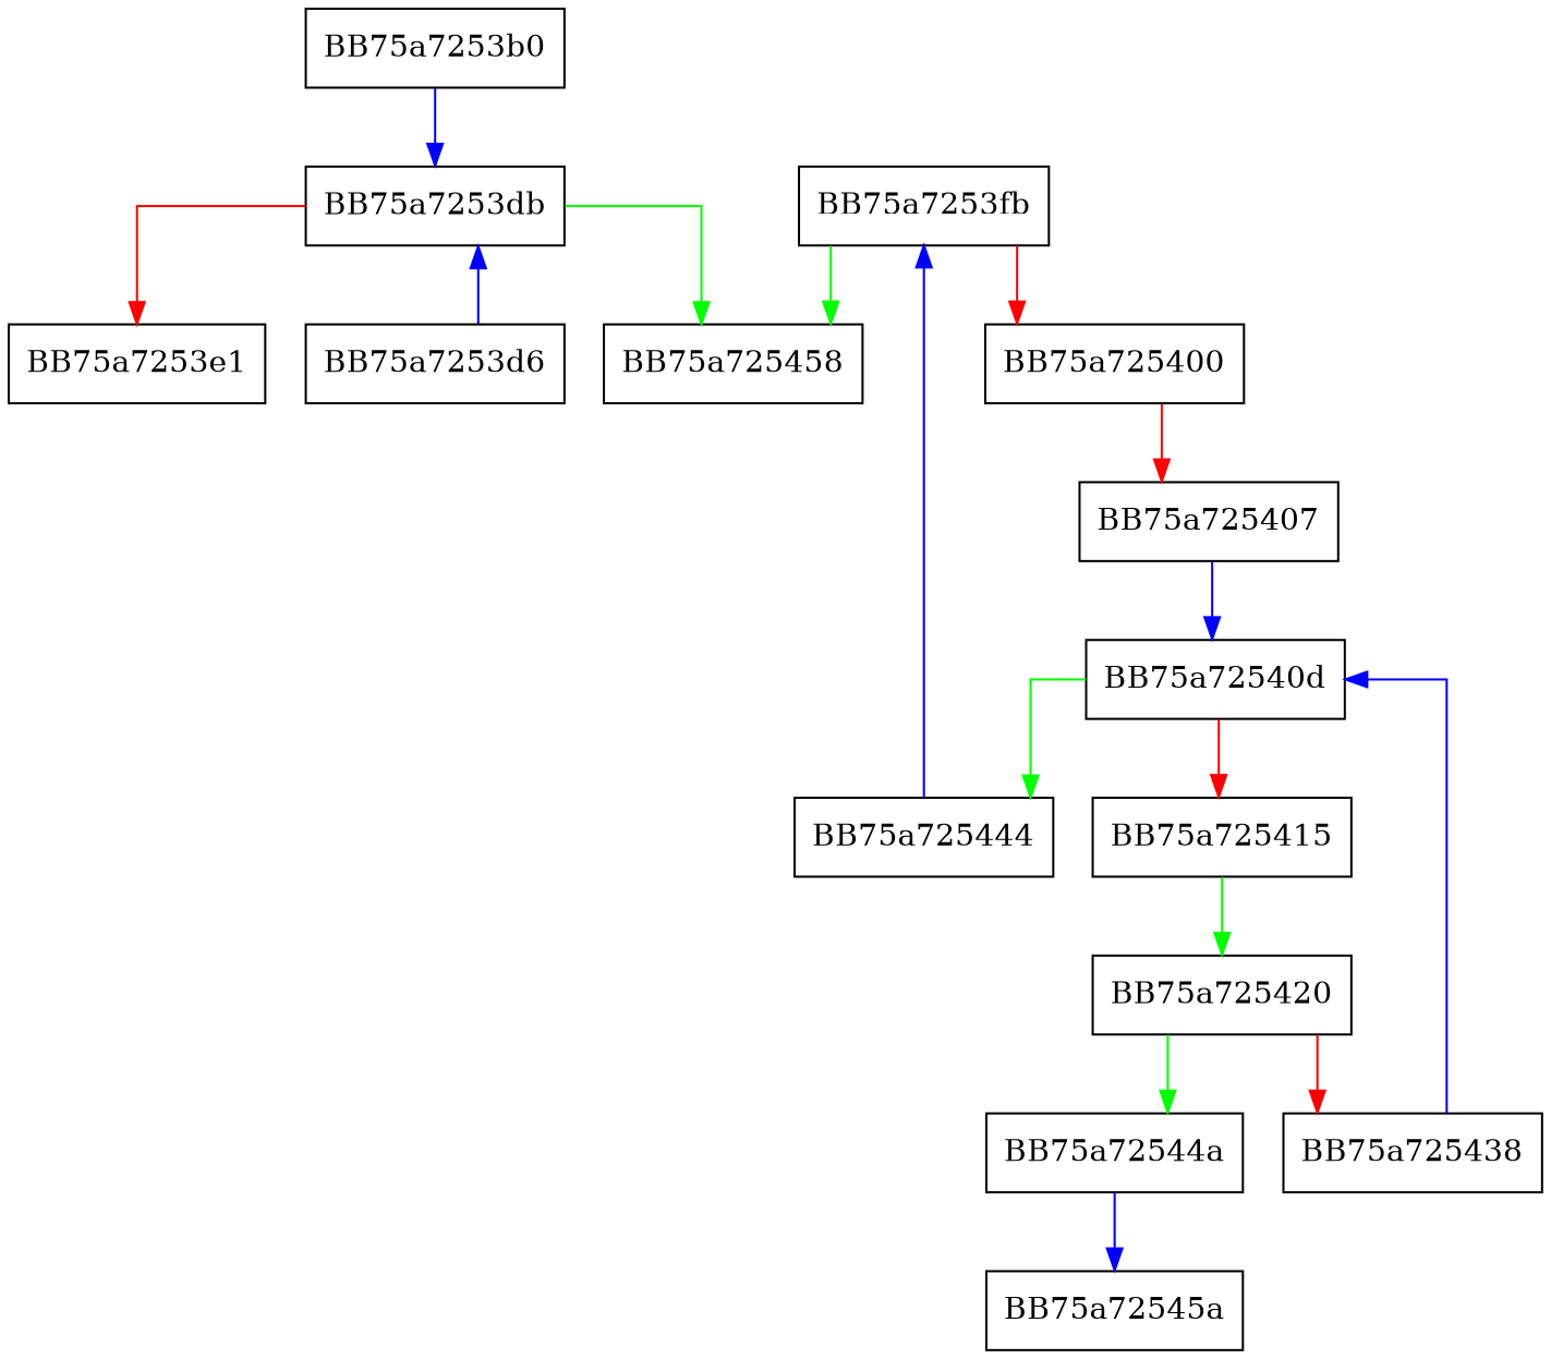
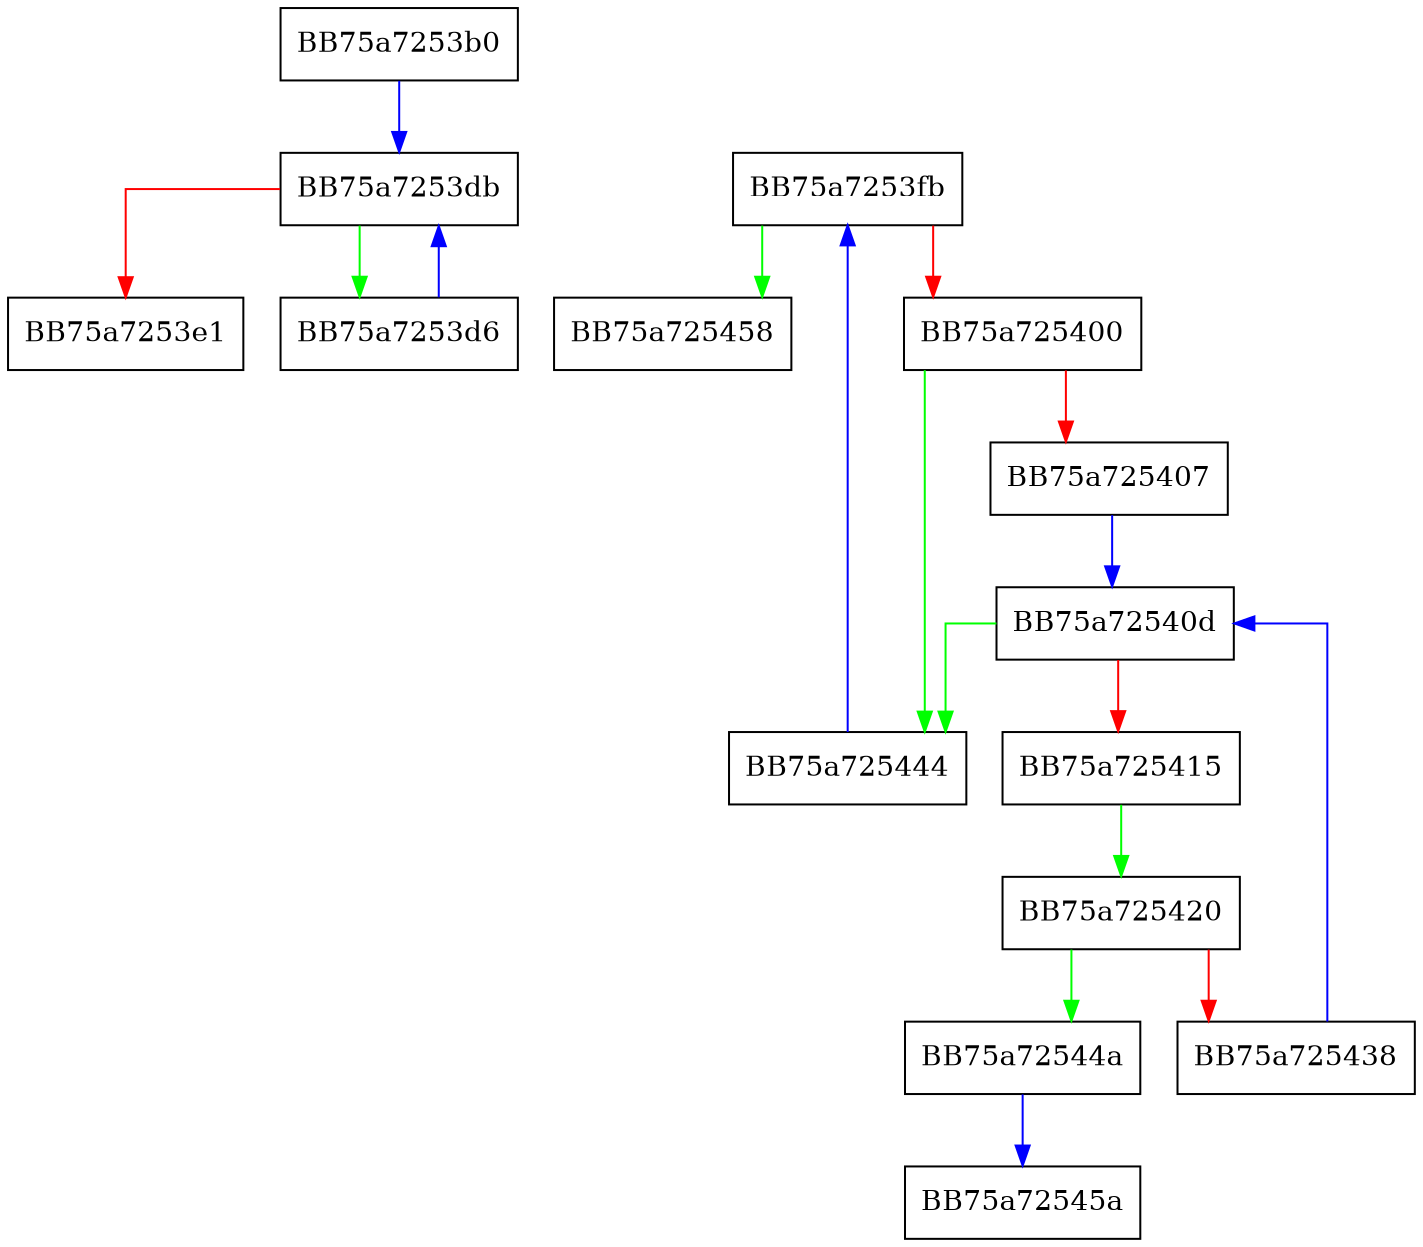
  digraph {
    splines=ortho
    node [shape=box]
    edge [color=blue]
    BB75a7253b0
    BB75a7253db
    BB75a7253d6
    BB75a7253e1
    BB75a7253fb
    BB75a725458
    BB75a725400
    BB75a725444
    BB75a725407
    BB75a72540d
    BB75a725415
    BB75a725420
    BB75a725438
    BB75a72544a
    BB75a72545a
    BB75a7253b0 -> BB75a7253db
-   BB75a7253db -> BB75a725458 [color=green]
+   BB75a7253db -> BB75a7253d6 [color=green]
    BB75a7253db -> BB75a7253e1 [color=red]
    BB75a7253d6 -> BB75a7253db
    BB75a7253fb -> BB75a725458 [color=green]
    BB75a7253fb -> BB75a725400 [color=red]
+   BB75a725400 -> BB75a725444 [color=green]
    BB75a725400 -> BB75a725407 [color=red]
    BB75a725444 -> BB75a7253fb
    BB75a725407 -> BB75a72540d
    BB75a72540d -> BB75a725444 [color=green]
    BB75a72540d -> BB75a725415 [color=red]
    BB75a725415 -> BB75a725420 [color=green]
    BB75a725420 -> BB75a725438 [color=red]
    BB75a725420 -> BB75a72544a [color=green]
    BB75a725438 -> BB75a72540d
    BB75a72544a -> BB75a72545a
  }
